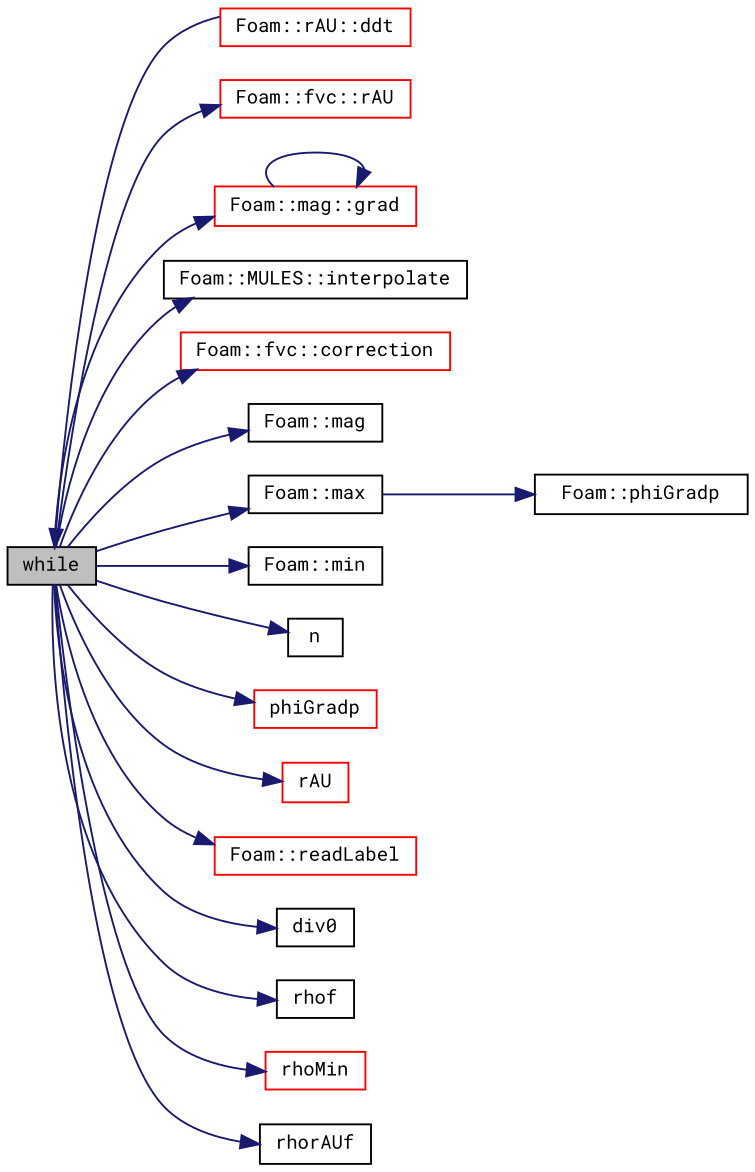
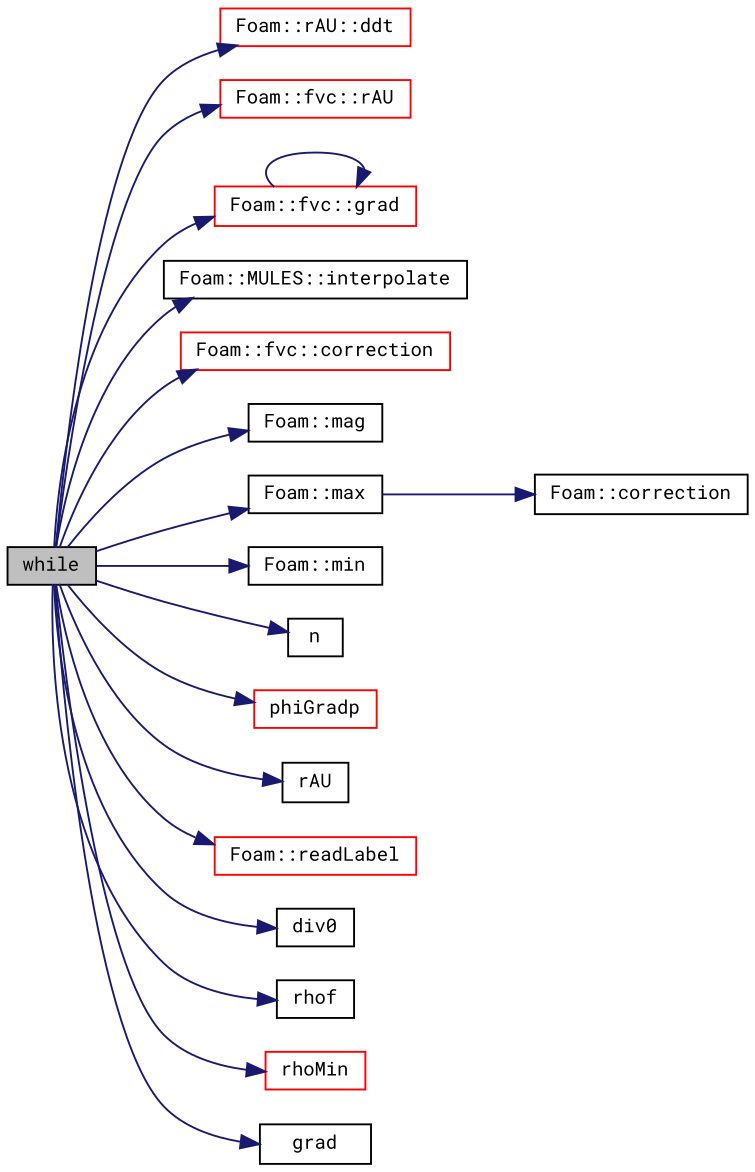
  digraph {
    fontname="Roboto Mono"
    rankdir=LR
    node [color=black fontname="Roboto Mono" fontsize=10 shape=record]
    edge [color=midnightblue fontname="Roboto Mono" fontsize=10 labelfontname=Helvetica labelfontsize=10 style=solid]
    n1 [fillcolor=grey75 fontcolor=black height=0.2 label=while style=filled width=0.4]
    n2 [color=red height=0.2 label="Foam::rAU::ddt" width=0.4]
    n3 [color=red height=0.2 label="Foam::fvc::rAU" width=0.4]
-   n4 [color=red height=0.2 label="Foam::mag::grad" width=0.4]
+   n4 [color=red height=0.2 label="Foam::fvc::grad" width=0.4]
    n5 [height=0.2 label="Foam::MULES::interpolate" width=0.4]
    n6 [color=red height=0.2 label="Foam::fvc::correction" width=0.4]
    n7 [height=0.2 label="Foam::mag" width=0.4]
    n8 [height=0.2 label="Foam::max" width=0.4]
    n9 [height=0.2 label="Foam::min" width=0.4]
    n10 [height=0.2 label=n width=0.4]
    n11 [color=red height=0.2 label=phiGradp width=0.4]
-   n12 [color=red height=0.2 label=rAU width=0.4]
+   n12 [height=0.2 label=rAU width=0.4]
    n13 [color=red height=0.2 label="Foam::readLabel" width=0.4]
    n14 [height=0.2 label=div0 width=0.4]
    n15 [height=0.2 label=rhof width=0.4]
    n16 [color=red height=0.2 label=rhoMin width=0.4]
-   n17 [height=0.2 label=rhorAUf width=0.4]
-   n18 [height=0.2 label="Foam::phiGradp" width=0.4]
-   n2 -> n1
+   n17 [height=0.2 label=grad width=0.4]
+   n18 [height=0.2 label="Foam::correction" width=0.4]
+   n1 -> n2
    n1 -> n3
    n1 -> n4
    n1 -> n5
    n1 -> n6
    n1 -> n7
    n1 -> n8
    n1 -> n9
    n1 -> n10
    n1 -> n11
    n1 -> n12
    n1 -> n13
    n1 -> n14
    n1 -> n15
    n1 -> n16
    n1 -> n17
    n4 -> n4
    n8 -> n18
  }
